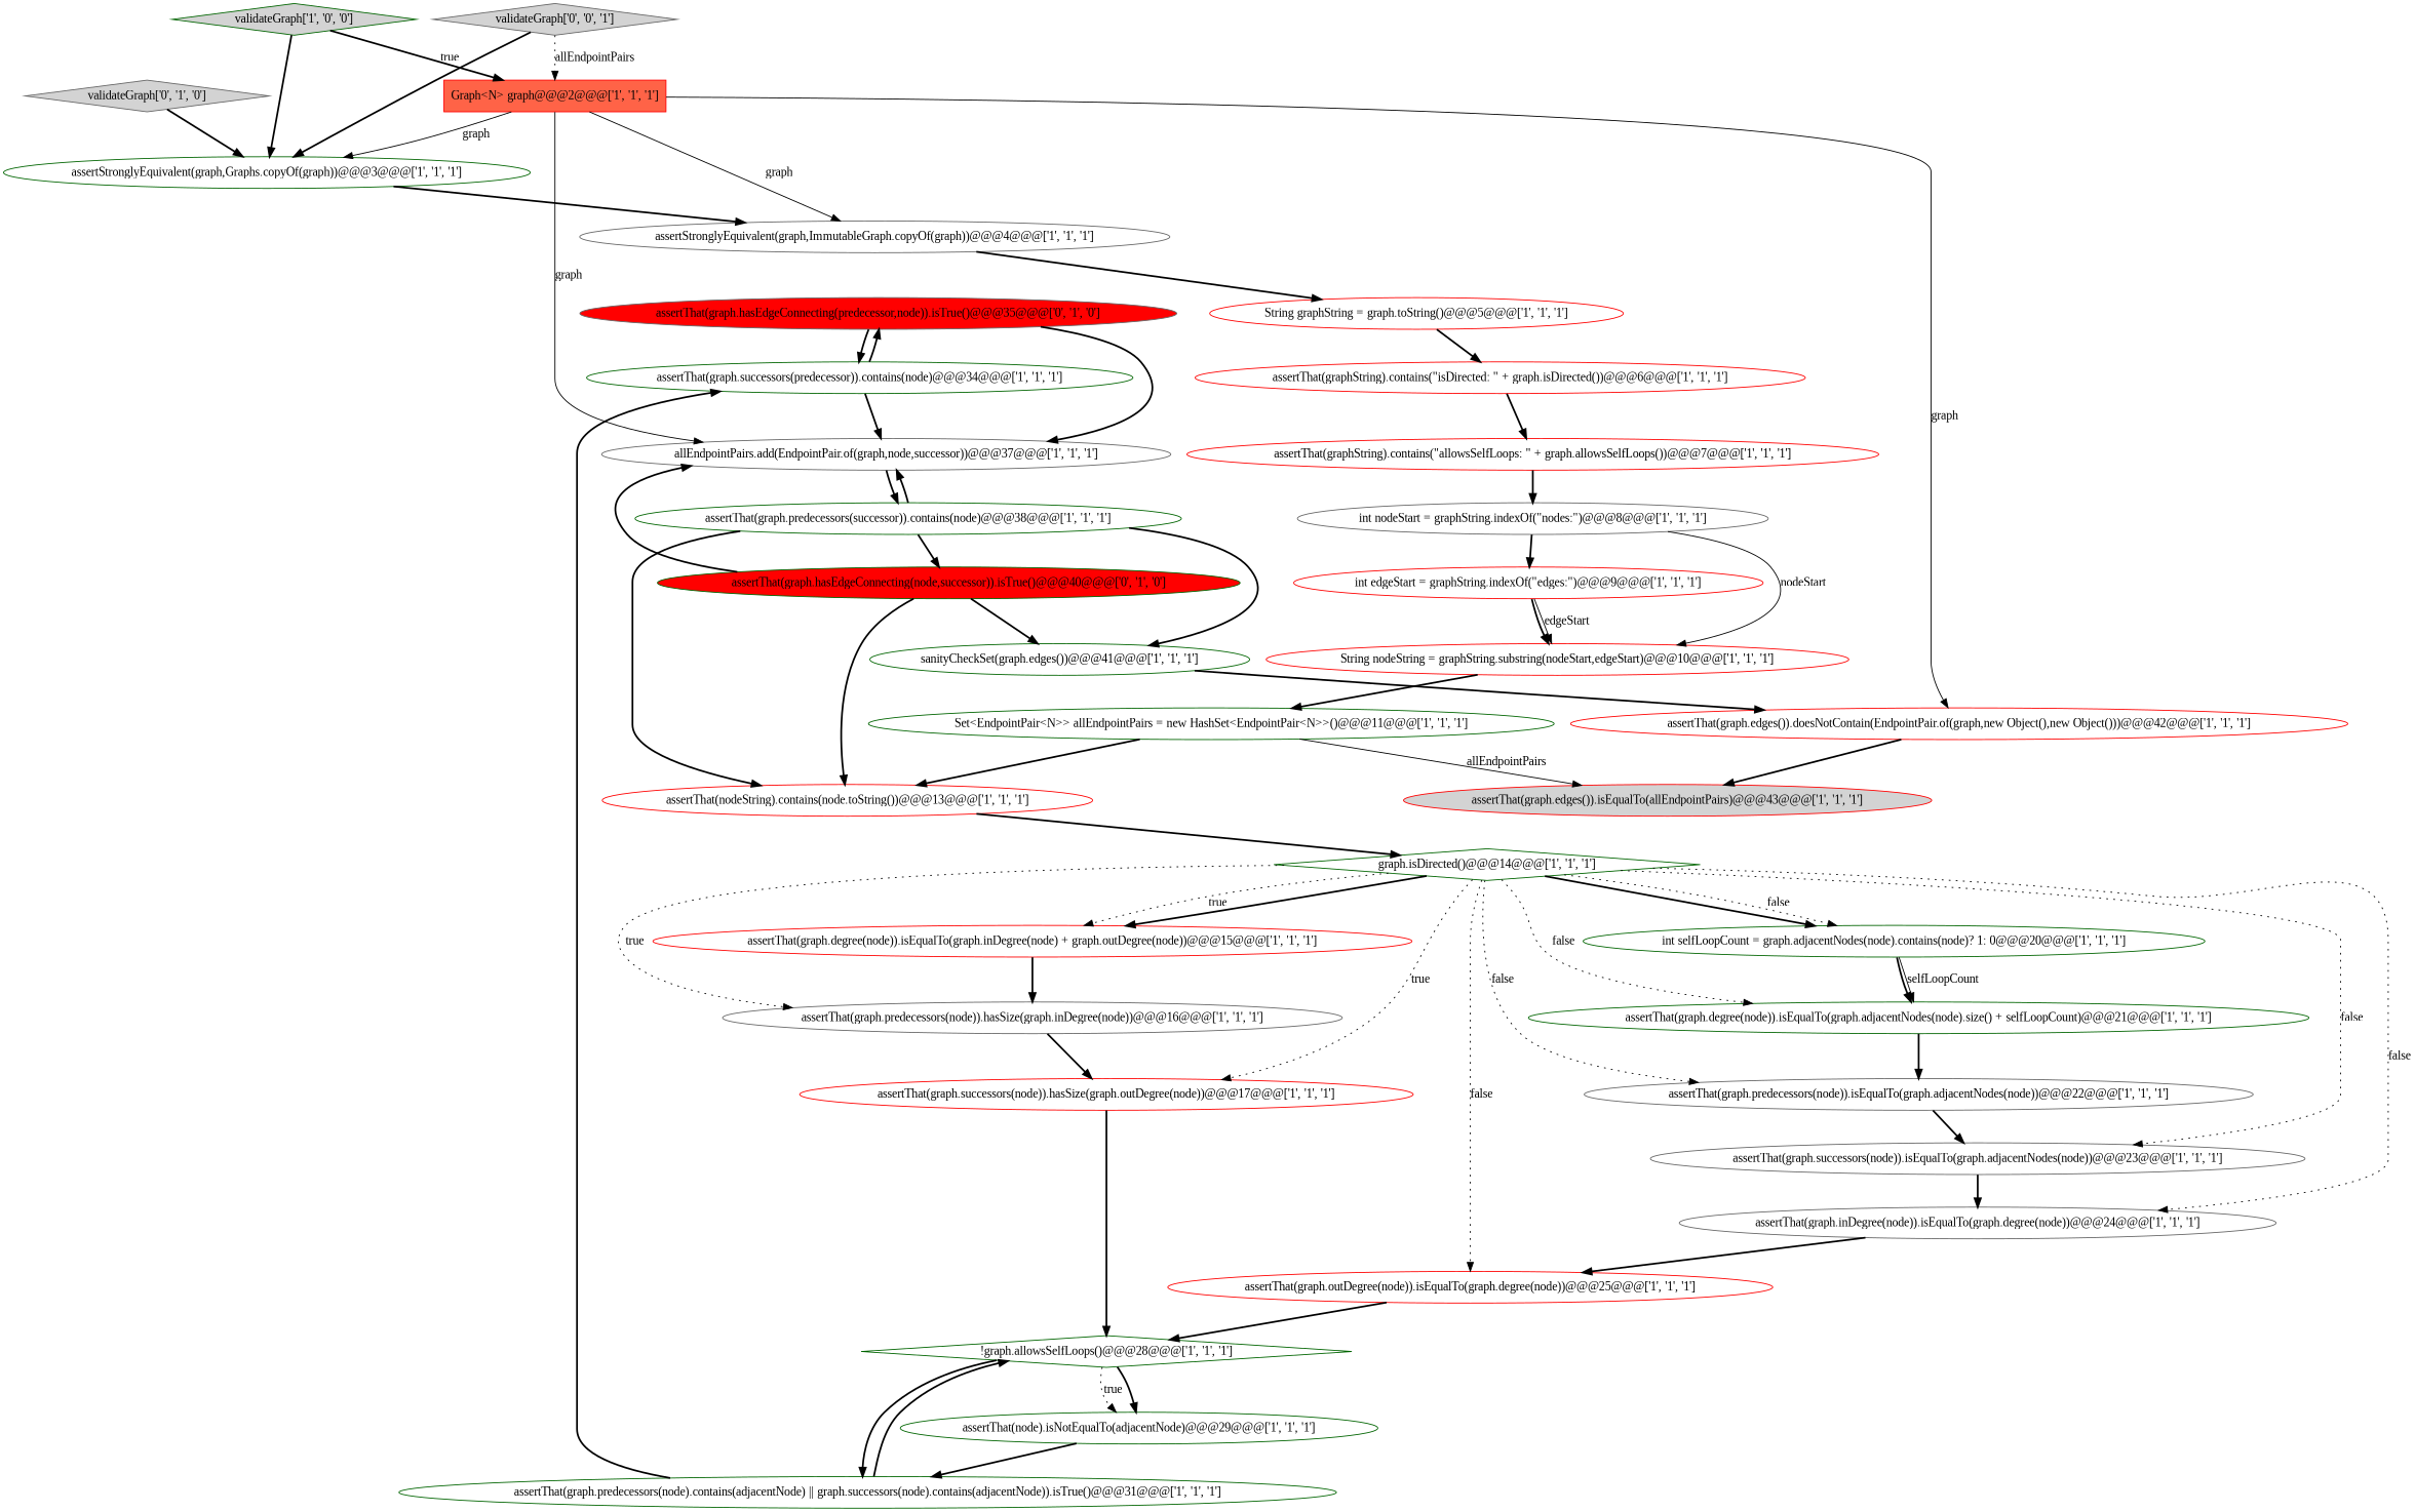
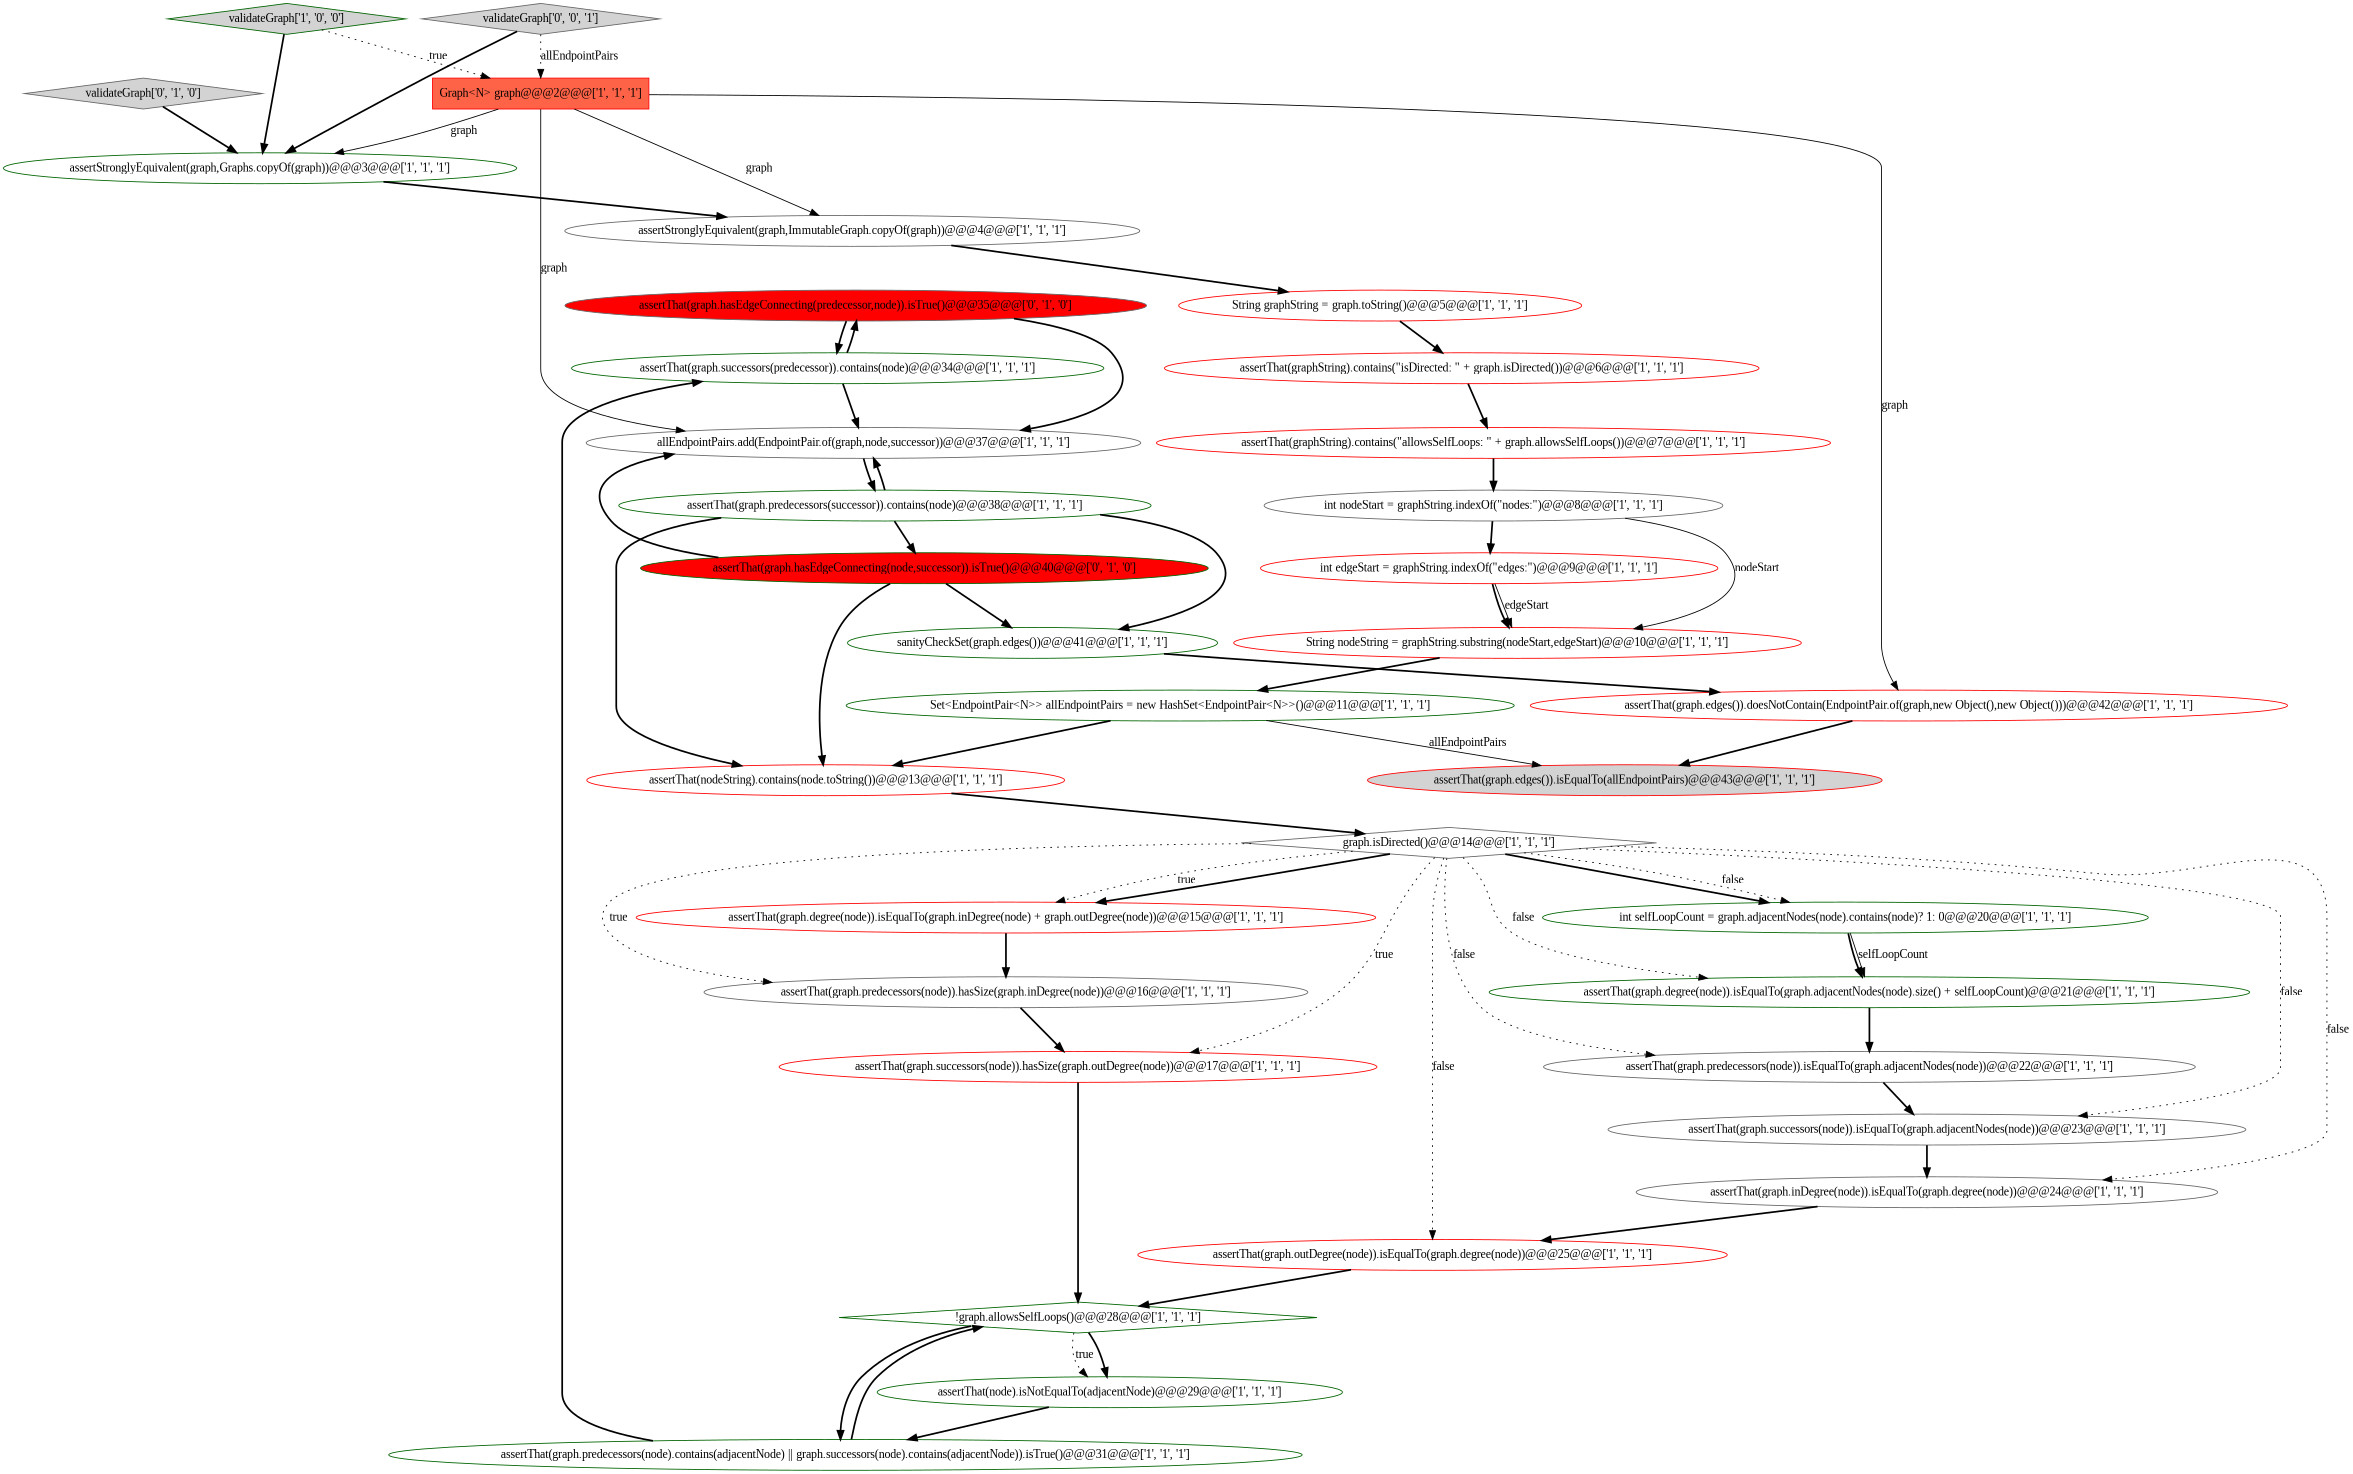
  digraph {
    fontname="Liberation Serif"
    node [color=darkgreen fillcolor=white fontname="Liberation Serif" shape=ellipse style=filled]
    edge [fontname="Liberation Serif" style=bold]
    n1 [color=gray40 fillcolor=red label="assertThat(graph.hasEdgeConnecting(predecessor,node)).isTrue()@@@35@@@['0', '1', '0']"]
    n2 [label="assertThat(graph.successors(predecessor)).contains(node)@@@34@@@['1', '1', '1']"]
    n3 [color=gray40 label="allEndpointPairs.add(EndpointPair.of(graph,node,successor))@@@37@@@['1', '1', '1']"]
    n4 [label="assertThat(graph.predecessors(successor)).contains(node)@@@38@@@['1', '1', '1']"]
    n5 [label="sanityCheckSet(graph.edges())@@@41@@@['1', '1', '1']"]
    n6 [color=red label="assertThat(graph.edges()).doesNotContain(EndpointPair.of(graph,new Object(),new Object()))@@@42@@@['1', '1', '1']"]
    n7 [color=red fillcolor=lightgray label="assertThat(graph.edges()).isEqualTo(allEndpointPairs)@@@43@@@['1', '1', '1']"]
    n8 [color=gray40 label="assertStronglyEquivalent(graph,ImmutableGraph.copyOf(graph))@@@4@@@['1', '1', '1']"]
    n9 [color=red label="String graphString = graph.toString()@@@5@@@['1', '1', '1']"]
    n10 [color=red label="assertThat(graphString).contains(\"isDirected: \" + graph.isDirected())@@@6@@@['1', '1', '1']"]
    n11 [color=gray40 label="int nodeStart = graphString.indexOf(\"nodes:\")@@@8@@@['1', '1', '1']"]
    n12 [color=red label="String nodeString = graphString.substring(nodeStart,edgeStart)@@@10@@@['1', '1', '1']"]
    n13 [color=red label="int edgeStart = graphString.indexOf(\"edges:\")@@@9@@@['1', '1', '1']"]
    n14 [label="Set<EndpointPair<N>> allEndpointPairs = new HashSet<EndpointPair<N>>()@@@11@@@['1', '1', '1']"]
    n15 [color=red label="assertThat(nodeString).contains(node.toString())@@@13@@@['1', '1', '1']"]
-   n16 [label="graph.isDirected()@@@14@@@['1', '1', '1']" shape=diamond]
+   n16 [color=gray40 label="graph.isDirected()@@@14@@@['1', '1', '1']" shape=diamond]
    n17 [color=red label="assertThat(graph.degree(node)).isEqualTo(graph.inDegree(node) + graph.outDegree(node))@@@15@@@['1', '1', '1']"]
    n18 [color=gray40 label="assertThat(graph.predecessors(node)).hasSize(graph.inDegree(node))@@@16@@@['1', '1', '1']"]
    n19 [color=gray40 label="assertThat(graph.inDegree(node)).isEqualTo(graph.degree(node))@@@24@@@['1', '1', '1']"]
    n20 [color=red label="assertThat(graph.outDegree(node)).isEqualTo(graph.degree(node))@@@25@@@['1', '1', '1']"]
    n21 [color=gray40 label="assertThat(graph.predecessors(node)).isEqualTo(graph.adjacentNodes(node))@@@22@@@['1', '1', '1']"]
    n22 [color=gray40 label="assertThat(graph.successors(node)).isEqualTo(graph.adjacentNodes(node))@@@23@@@['1', '1', '1']"]
    n23 [label="assertThat(graph.degree(node)).isEqualTo(graph.adjacentNodes(node).size() + selfLoopCount)@@@21@@@['1', '1', '1']"]
    n24 [color=red label="assertThat(graph.successors(node)).hasSize(graph.outDegree(node))@@@17@@@['1', '1', '1']"]
    n25 [label="int selfLoopCount = graph.adjacentNodes(node).contains(node)? 1: 0@@@20@@@['1', '1', '1']"]
    n26 [label="assertStronglyEquivalent(graph,Graphs.copyOf(graph))@@@3@@@['1', '1', '1']"]
    n27 [label="!graph.allowsSelfLoops()@@@28@@@['1', '1', '1']" shape=diamond]
    n28 [color=gray40 fillcolor=lightgray label="validateGraph['0', '1', '0']" shape=diamond]
    n29 [color=red fillcolor=tomato label="Graph<N> graph@@@2@@@['1', '1', '1']" shape=box]
    n30 [fillcolor=red label="assertThat(graph.hasEdgeConnecting(node,successor)).isTrue()@@@40@@@['0', '1', '0']"]
    n31 [label="assertThat(node).isNotEqualTo(adjacentNode)@@@29@@@['1', '1', '1']"]
    n32 [label="assertThat(graph.predecessors(node).contains(adjacentNode) || graph.successors(node).contains(adjacentNode)).isTrue()@@@31@@@['1', '1', '1']"]
    n33 [color=red label="assertThat(graphString).contains(\"allowsSelfLoops: \" + graph.allowsSelfLoops())@@@7@@@['1', '1', '1']"]
    n34 [fillcolor=lightgray label="validateGraph['1', '0', '0']" shape=diamond]
    n35 [color=gray40 fillcolor=lightgray label="validateGraph['0', '0', '1']" shape=diamond]
    n1 -> n2
    n1 -> n3
    n2 -> n1
    n2 -> n3
    n3 -> n4
    n4 -> n3
    n4 -> n5
    n4 -> n15
    n4 -> n30
    n5 -> n6
    n6 -> n7
    n8 -> n9
    n9 -> n10
    n10 -> n33
    n11 -> n12 [label=nodeStart style=solid]
    n11 -> n13
    n12 -> n14
    n13 -> n12 [label=edgeStart style=solid]
    n13 -> n12
    n14 -> n7 [label=allEndpointPairs style=solid]
    n14 -> n15
    n15 -> n16
    n16 -> n17 [label=true style=dotted]
    n16 -> n17
    n16 -> n18 [label=true style=dotted]
    n16 -> n19 [label=false style=dotted]
    n16 -> n20 [label=false style=dotted]
    n16 -> n21 [label=false style=dotted]
    n16 -> n22 [label=false style=dotted]
    n16 -> n23 [label=false style=dotted]
    n16 -> n24 [label=true style=dotted]
    n16 -> n25
    n16 -> n25 [label=false style=dotted]
    n17 -> n18
    n18 -> n24
    n19 -> n20
    n20 -> n27
    n21 -> n22
    n22 -> n19
    n23 -> n21
    n24 -> n27
    n25 -> n23 [label=selfLoopCount style=solid]
    n25 -> n23
    n26 -> n8
    n27 -> n31
    n27 -> n31 [label=true style=dotted]
    n27 -> n32
    n28 -> n26
    n29 -> n3 [label="graph" style=solid]
    n29 -> n6 [label="graph" style=solid]
    n29 -> n8 [label="graph" style=solid]
    n29 -> n26 [label="graph" style=solid]
    n30 -> n3
    n30 -> n5
    n30 -> n15
    n31 -> n32
    n32 -> n2
    n32 -> n27
    n33 -> n11
    n34 -> n26
-   n34 -> n29 [label=true]
+   n34 -> n29 [label=true style=dotted]
    n35 -> n26
    n35 -> n29 [label=allEndpointPairs style=dotted]
  }
